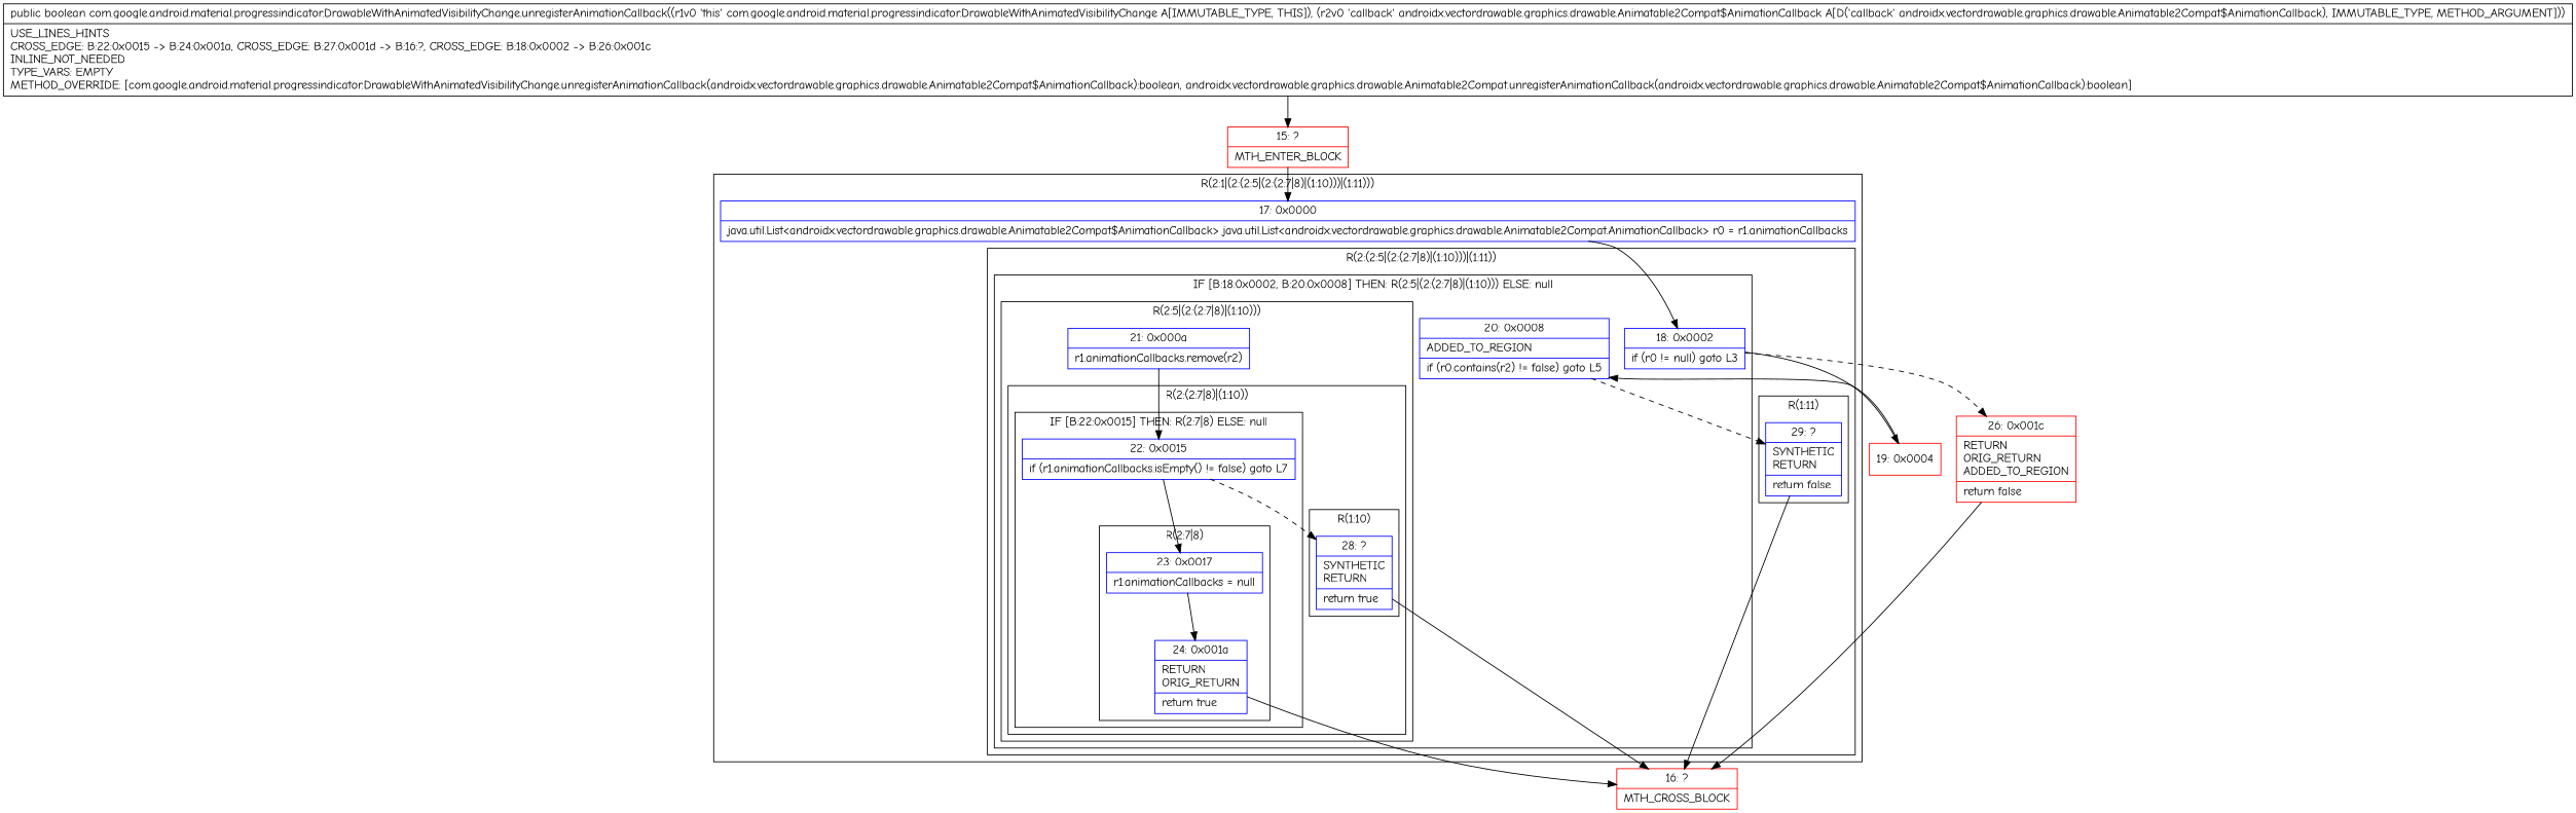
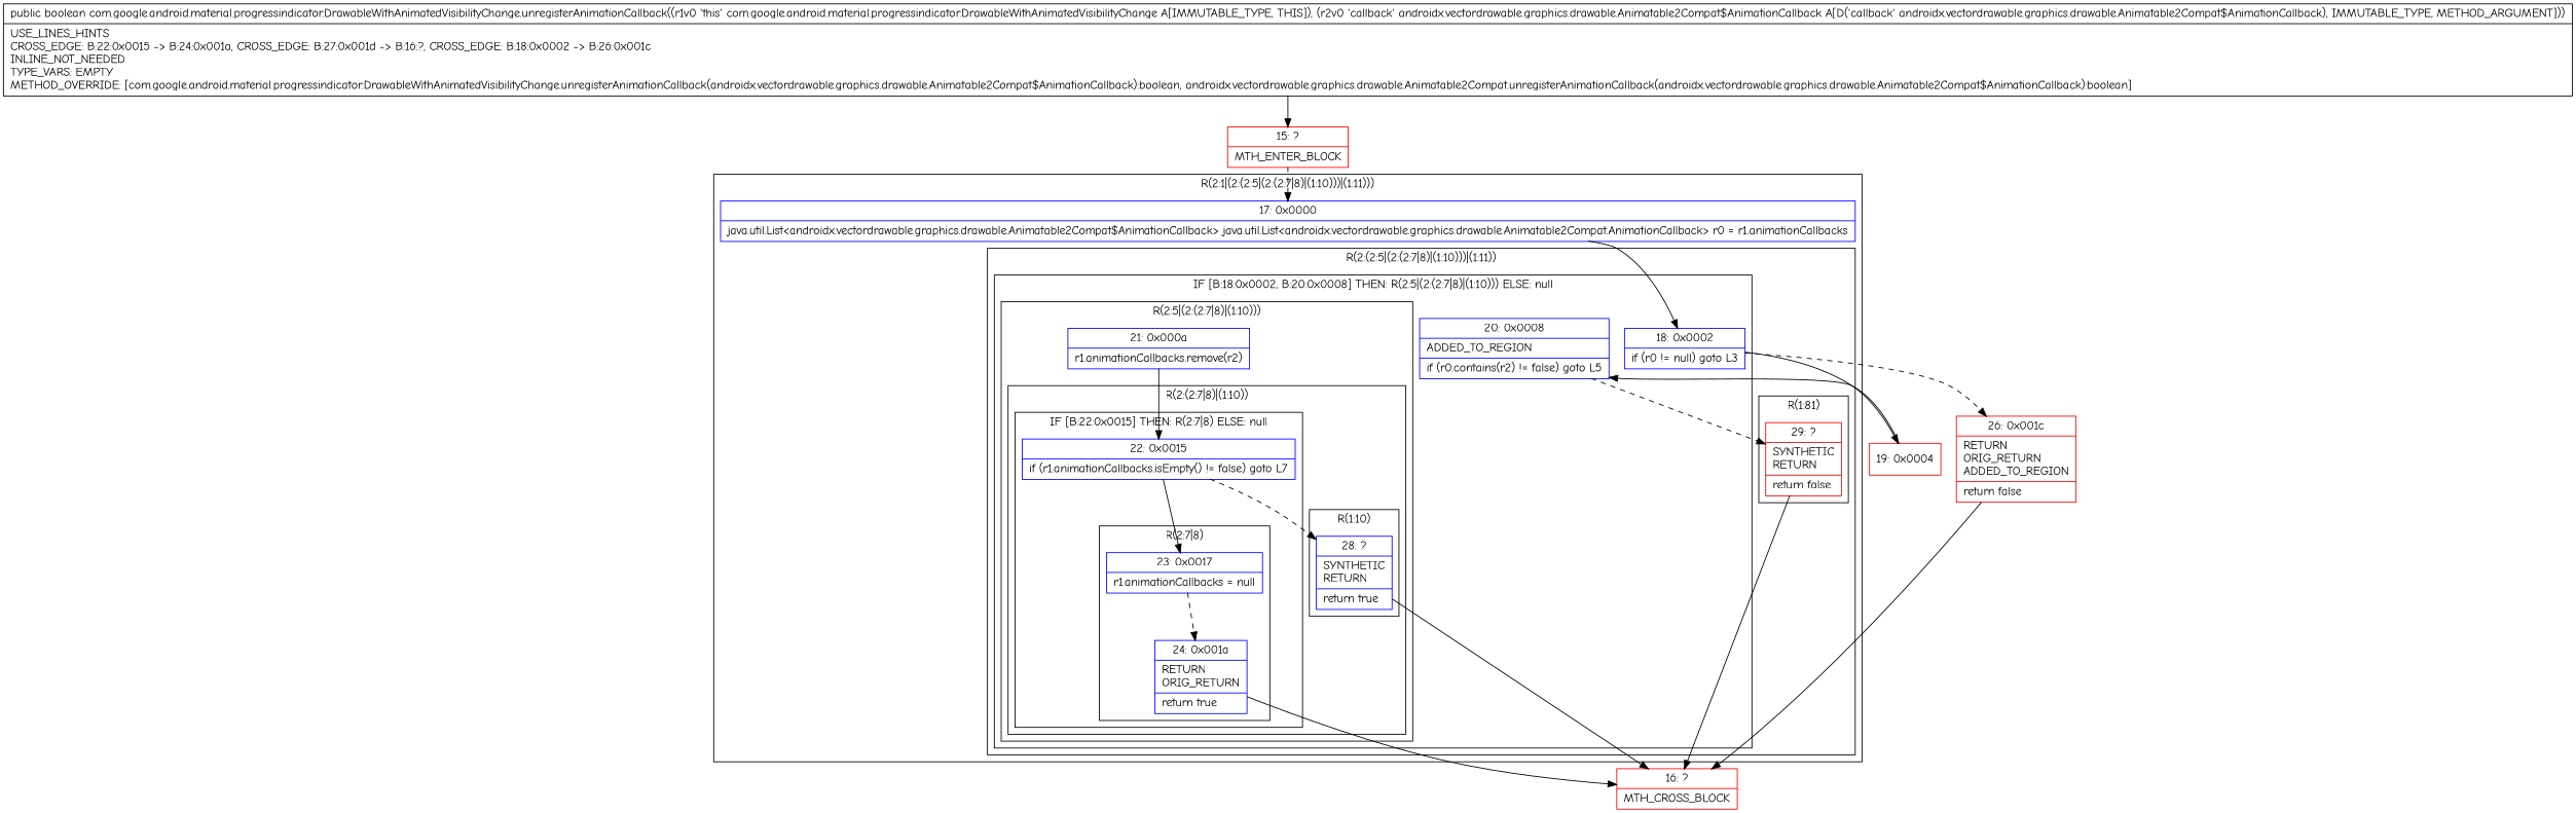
  digraph {
    fontname="Comic Neue"
    node [color=blue fontname="Comic Neue" shape=record]
    edge [fontname="Comic Neue"]
    n1 [label="{23\:\ 0x0017|r1.animationCallbacks = null\l}"]
    n2 [label="{24\:\ 0x001a|RETURN\lORIG_RETURN\l|return true\l}"]
    n3 [label="{22\:\ 0x0015|if (r1.animationCallbacks.isEmpty() != false) goto L7\l}"]
    n4 [label="{28\:\ ?|SYNTHETIC\lRETURN\l|return true\l}"]
    n5 [label="{21\:\ 0x000a|r1.animationCallbacks.remove(r2)\l}"]
    n6 [label="{18\:\ 0x0002|if (r0 != null) goto L3\l}"]
    n7 [label="{20\:\ 0x0008|ADDED_TO_REGION\l|if (r0.contains(r2) != false) goto L5\l}"]
-   n8 [label="{29\:\ ?|SYNTHETIC\lRETURN\l|return false\l}"]
+   n8 [color=red label="{29\:\ ?|SYNTHETIC\lRETURN\l|return false\l}"]
    n9 [label="{17\:\ 0x0000|java.util.List\<androidx.vectordrawable.graphics.drawable.Animatable2Compat$AnimationCallback\> java.util.List\<androidx.vectordrawable.graphics.drawable.Animatable2Compat.AnimationCallback\> r0 = r1.animationCallbacks\l}"]
    n10 [color=red label="{16\:\ ?|MTH_CROSS_BLOCK\l}"]
    n11 [color=red label="{19\:\ 0x0004}"]
    n12 [color=red label="{26\:\ 0x001c|RETURN\lORIG_RETURN\lADDED_TO_REGION\l|return false\l}"]
    n13 [color=red label="{15\:\ ?|MTH_ENTER_BLOCK\l}"]
    n14 [label="{public boolean com.google.android.material.progressindicator.DrawableWithAnimatedVisibilityChange.unregisterAnimationCallback((r1v0 'this' com.google.android.material.progressindicator.DrawableWithAnimatedVisibilityChange A[IMMUTABLE_TYPE, THIS]), (r2v0 'callback' androidx.vectordrawable.graphics.drawable.Animatable2Compat$AnimationCallback A[D('callback' androidx.vectordrawable.graphics.drawable.Animatable2Compat$AnimationCallback), IMMUTABLE_TYPE, METHOD_ARGUMENT]))  | USE_LINES_HINTS\lCROSS_EDGE: B:22:0x0015 \-\> B:24:0x001a, CROSS_EDGE: B:27:0x001d \-\> B:16:?, CROSS_EDGE: B:18:0x0002 \-\> B:26:0x001c\lINLINE_NOT_NEEDED\lTYPE_VARS: EMPTY\lMETHOD_OVERRIDE: [com.google.android.material.progressindicator.DrawableWithAnimatedVisibilityChange.unregisterAnimationCallback(androidx.vectordrawable.graphics.drawable.Animatable2Compat$AnimationCallback):boolean, androidx.vectordrawable.graphics.drawable.Animatable2Compat.unregisterAnimationCallback(androidx.vectordrawable.graphics.drawable.Animatable2Compat$AnimationCallback):boolean]\l}" color=""]
    subgraph cluster_1 {
      label="R(2:1|(2:(2:5|(2:(2:7|8)|(1:10)))|(1:11)))"
      n9
      subgraph cluster_2 {
        label="R(2:(2:5|(2:(2:7|8)|(1:10)))|(1:11))"
        subgraph cluster_3 {
          label="IF [B:18:0x0002, B:20:0x0008] THEN: R(2:5|(2:(2:7|8)|(1:10))) ELSE: null"
          n6
          n7
          subgraph cluster_4 {
            label="R(2:5|(2:(2:7|8)|(1:10)))"
            n5
            subgraph cluster_5 {
              label="R(2:(2:7|8)|(1:10))"
              subgraph cluster_6 {
                label="IF [B:22:0x0015] THEN: R(2:7|8) ELSE: null"
                n3
                subgraph cluster_7 {
                  label="R(2:7|8)"
                  n1
                  n2
                }
              }
              subgraph cluster_8 {
                label="R(1:10)"
                n4
              }
            }
          }
        }
        subgraph cluster_9 {
-         label="R(1:11)"
+         label="R(1:81)"
          n8
        }
      }
    }
-   n1 -> n2
+   n1 -> n2 [style=dashed]
    n2 -> n10
    n3 -> n1
    n3 -> n4 [style=dashed]
    n4 -> n10
    n5 -> n3
    n6 -> n11
    n6 -> n12 [style=dashed]
    n7 -> n8 [style=dashed]
    n8 -> n10
    n9 -> n6
    n11 -> n7
    n12 -> n10
-   n13 -> n9
+   n13 -> n9 [style=dashed]
    n14 -> n13
  }
